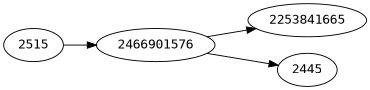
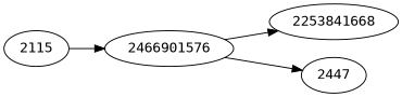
  strict digraph {
    fontname="DejaVu Sans Mono"
    rankdir=LR
    node [fontname="DejaVu Sans Mono"]
    edge [fontname="DejaVu Sans Mono"]
    n1 [label=2466901576]
-   2253841668 [label=2253841665]
-   2447 [label=2445]
-   2515
+   2253841668
+   2447
+   2515 [label=2115]
    n1 -> 2253841668
    n1 -> 2447
    2515 -> n1
  }
